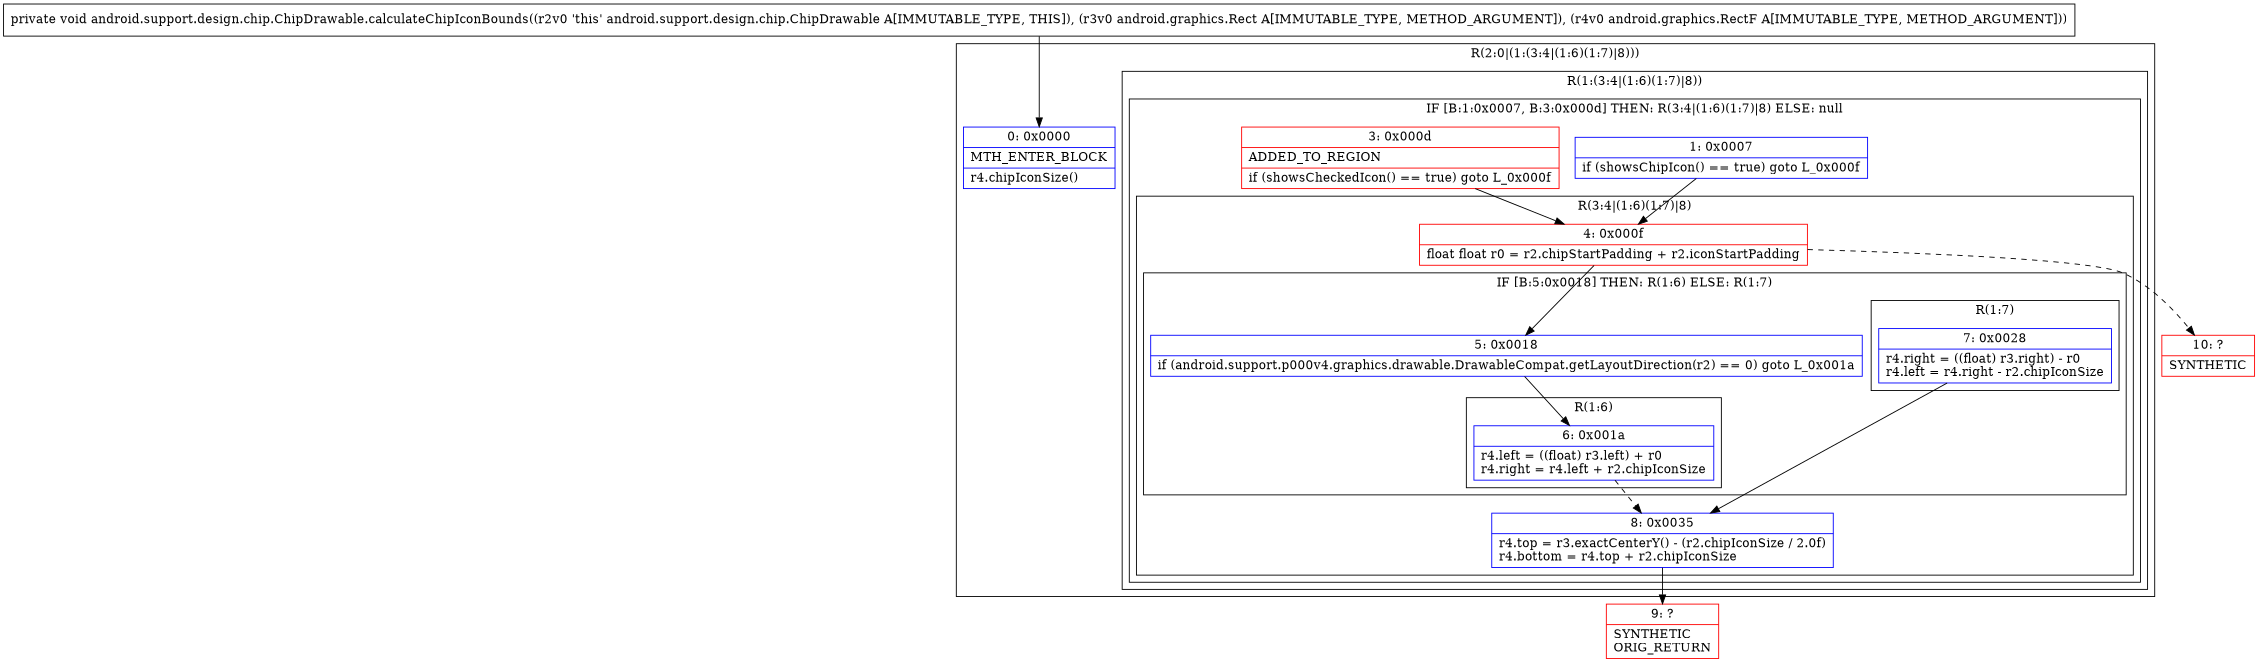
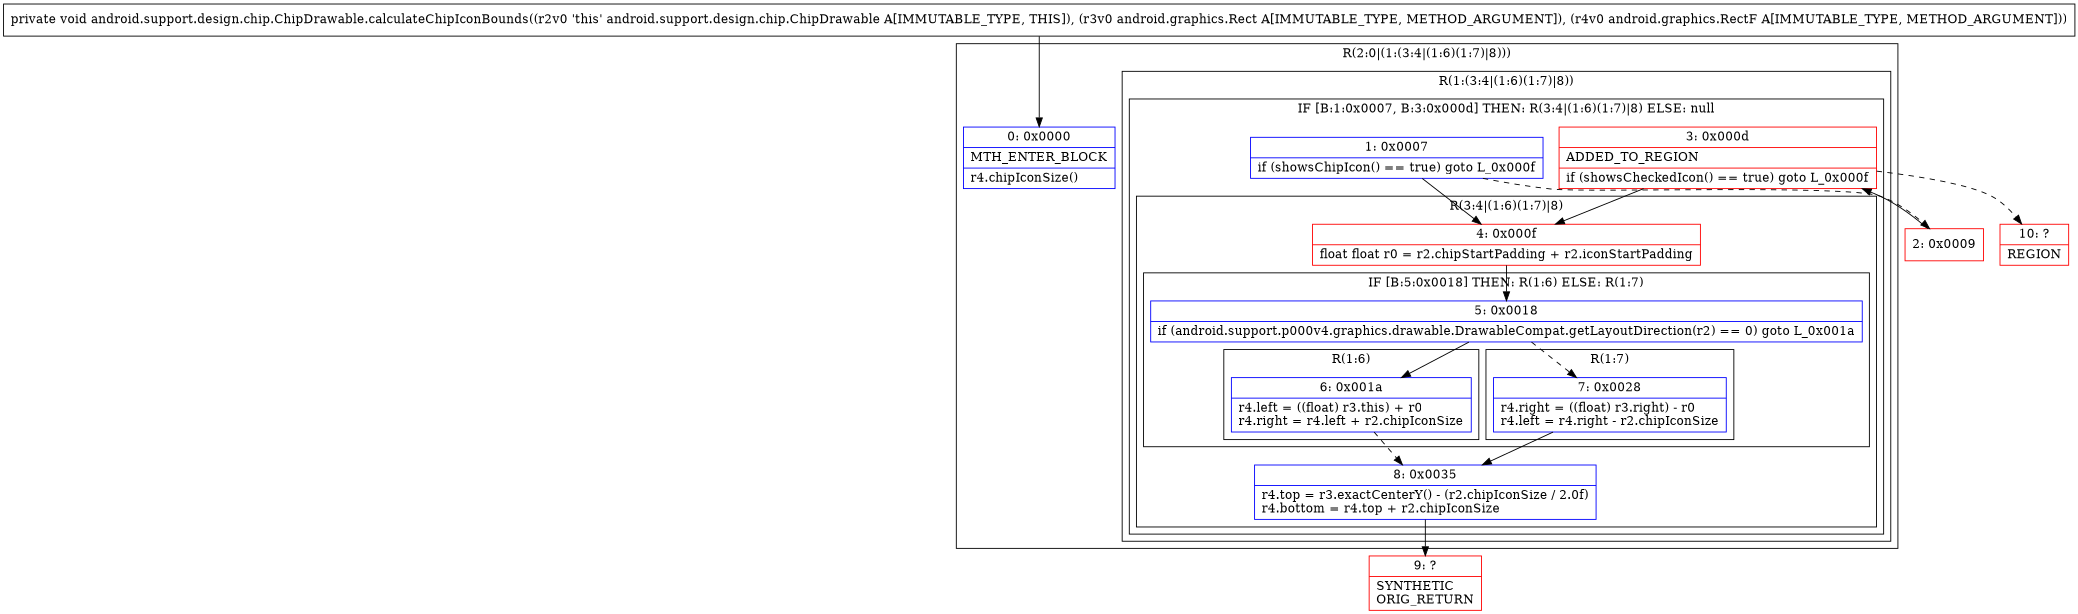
  digraph {
    node [color=blue shape=record]
-   n1 [label="{6\:\ 0x001a|r4.left = ((float) r3.left) + r0\lr4.right = r4.left + r2.chipIconSize\l}"]
+   n1 [label="{6\:\ 0x001a|r4.left = ((float) r3.this) + r0\lr4.right = r4.left + r2.chipIconSize\l}"]
    n2 [label="{7\:\ 0x0028|r4.right = ((float) r3.right) \- r0\lr4.left = r4.right \- r2.chipIconSize\l}"]
    n3 [label="{5\:\ 0x0018|if (android.support.p000v4.graphics.drawable.DrawableCompat.getLayoutDirection(r2) == 0) goto L_0x001a\l}"]
    n4 [color=red label="{4\:\ 0x000f|float float r0 = r2.chipStartPadding + r2.iconStartPadding\l}"]
    n5 [label="{8\:\ 0x0035|r4.top = r3.exactCenterY() \- (r2.chipIconSize \/ 2.0f)\lr4.bottom = r4.top + r2.chipIconSize\l}"]
    n6 [label="{1\:\ 0x0007|if (showsChipIcon() == true) goto L_0x000f\l}"]
    n7 [color=red label="{3\:\ 0x000d|ADDED_TO_REGION\l|if (showsCheckedIcon() == true) goto L_0x000f\l}"]
    n8 [label="{0\:\ 0x0000|MTH_ENTER_BLOCK\l|r4.chipIconSize()\l}"]
    n9 [color=red label="{9\:\ ?|SYNTHETIC\lORIG_RETURN\l}"]
-   n11 [color=red label="{10\:\ ?|SYNTHETIC\l}"]
+   n10 [color=red label="{2\:\ 0x0009}"]
+   n11 [color=red label="{10\:\ ?|REGION\l}"]
    n12 [label="{private void android.support.design.chip.ChipDrawable.calculateChipIconBounds((r2v0 'this' android.support.design.chip.ChipDrawable A[IMMUTABLE_TYPE, THIS]), (r3v0 android.graphics.Rect A[IMMUTABLE_TYPE, METHOD_ARGUMENT]), (r4v0 android.graphics.RectF A[IMMUTABLE_TYPE, METHOD_ARGUMENT])) }" color=""]
    subgraph cluster_1 {
      label="R(2:0|(1:(3:4|(1:6)(1:7)|8)))"
      n8
      subgraph cluster_2 {
        label="R(1:(3:4|(1:6)(1:7)|8))"
        subgraph cluster_3 {
          label="IF [B:1:0x0007, B:3:0x000d] THEN: R(3:4|(1:6)(1:7)|8) ELSE: null"
          n6
          n7
          subgraph cluster_4 {
            label="R(3:4|(1:6)(1:7)|8)"
            n4
            n5
            subgraph cluster_5 {
              label="IF [B:5:0x0018] THEN: R(1:6) ELSE: R(1:7)"
              n3
              subgraph cluster_6 {
                label="R(1:6)"
                n1
              }
              subgraph cluster_7 {
                label="R(1:7)"
                n2
              }
            }
          }
        }
      }
    }
    n1 -> n5 [style=dashed]
    n2 -> n5
    n3 -> n1
+   n3 -> n2 [style=dashed]
    n4 -> n3
    n5 -> n9
    n6 -> n4
+   n6 -> n10 [style=dashed]
    n7 -> n4
-   n4 -> n11 [style=dashed]
+   n7 -> n11 [style=dashed]
+   n10 -> n7
    n12 -> n8
  }
